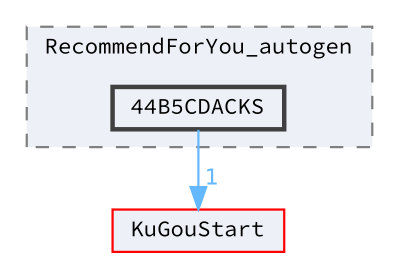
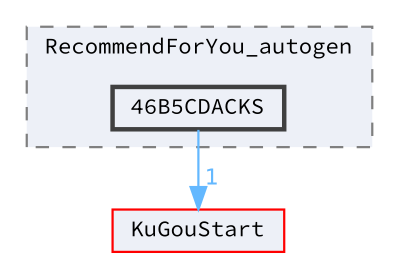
  digraph {
    compound=true
    fontname="Source Code Pro"
    node [fillcolor="#edf0f7" fontname="Source Code Pro" fontsize=10 shape=box]
-   n1 [color=grey25 height=0.2 label="44B5CDACKS" style="filled,bold" width=0.4]
+   n1 [color=grey25 height=0.2 label="46B5CDACKS" style="filled,bold" width=0.4]
    n2 [color=red height=0.2 label=KuGouStart style=filled width=0.4]
    subgraph cluster_1 {
      bgcolor="#edf0f7"
      fontsize=10
      label=RecommendForYou_autogen
      pencolor=grey50
      style="filled,dashed"
      n1
    }
    n1 -> n2 [color=steelblue1 fontcolor=steelblue1 fontname="Source Code Pro" fontsize=10 headlabel=1 labeldistance=1.5 labelfontname=Helvetica labelfontsize=10]
  }
